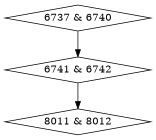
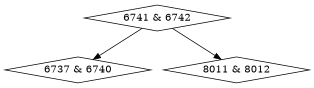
  digraph {
    node [shape=diamond]
    n1 [label="6737 & 6740"]
    n2 [label="6741 & 6742"]
    n3 [label="8011 & 8012"]
-   n1 -> n2
+   n2 -> n1
    n2 -> n3
  }
